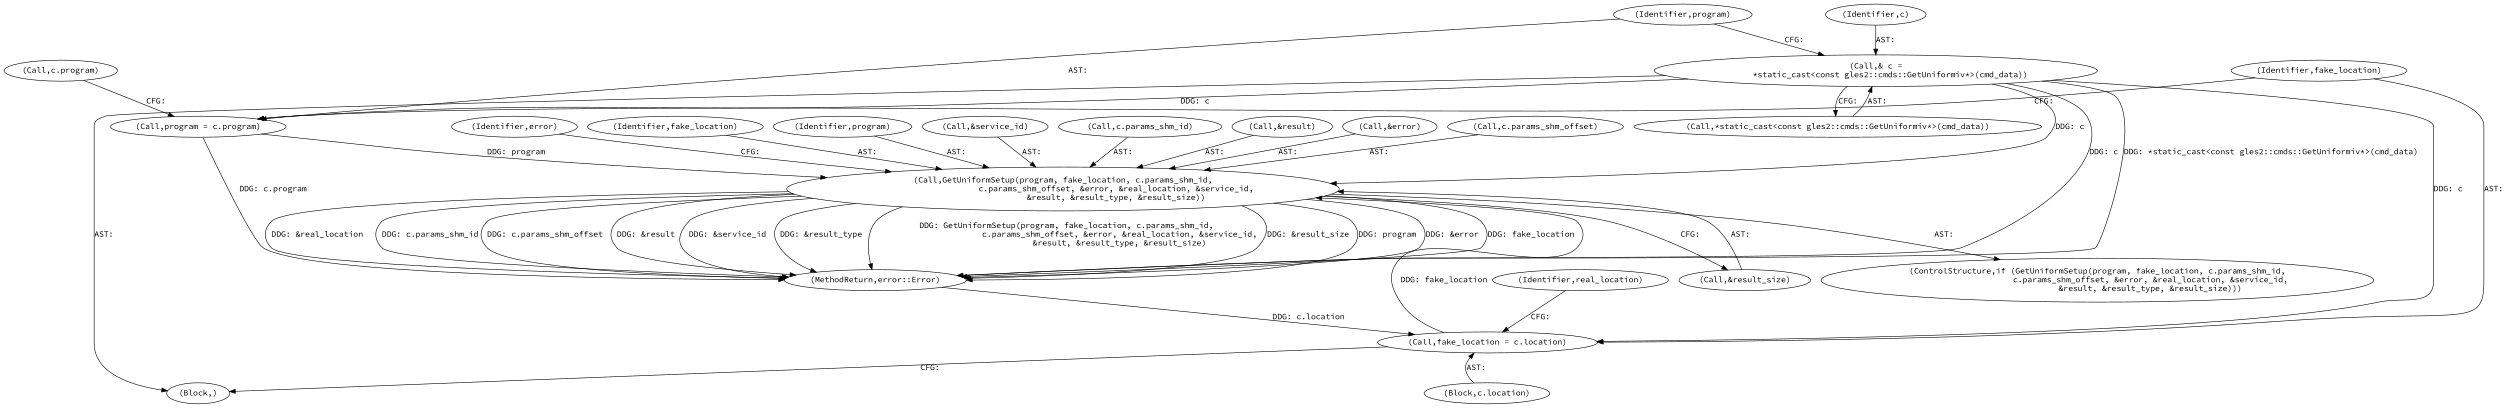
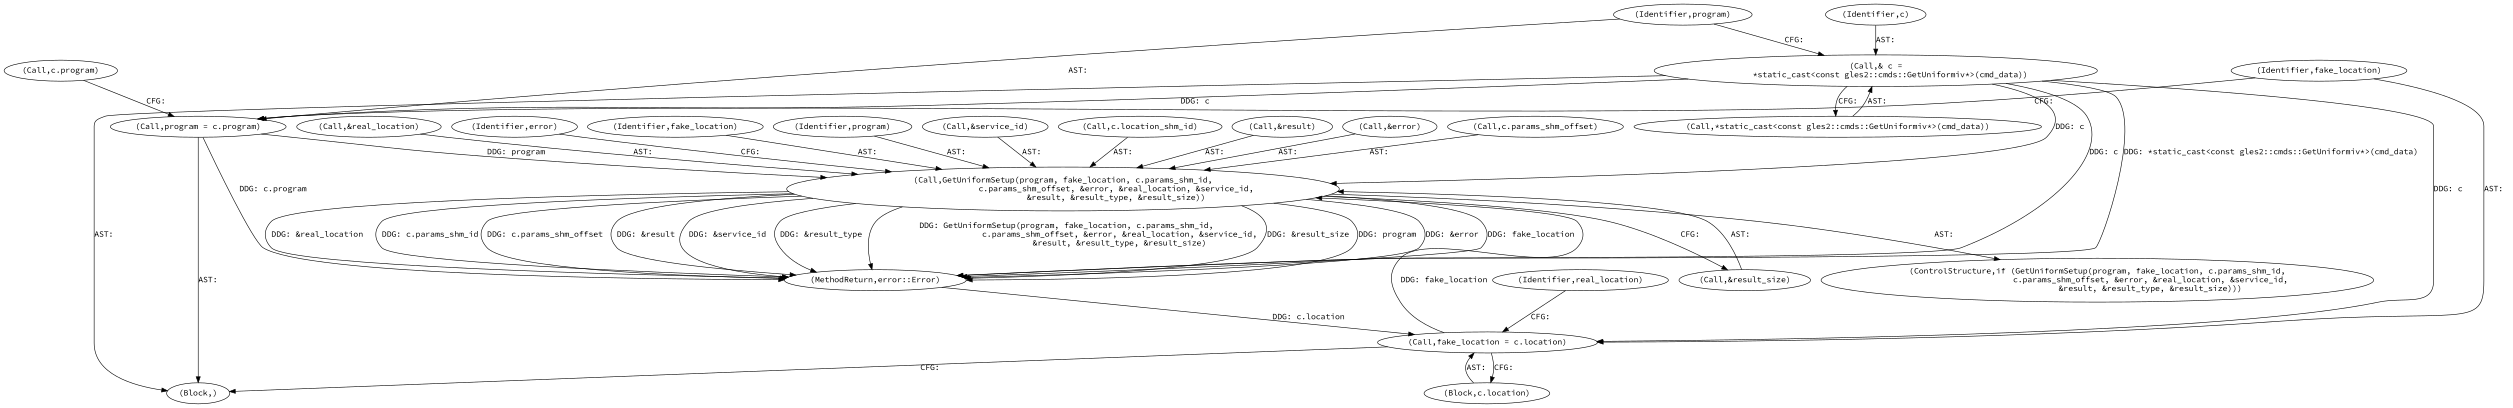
  digraph {
    fontname="Source Code Pro"
    node [fontname="Source Code Pro"]
    edge [fontname="Source Code Pro"]
    n1 [label="(Call,GetUniformSetup(program, fake_location, c.params_shm_id,\n                      c.params_shm_offset, &error, &real_location, &service_id,\n                      &result, &result_type, &result_size))"]
    n2 [label="(ControlStructure,if (GetUniformSetup(program, fake_location, c.params_shm_id,\n                      c.params_shm_offset, &error, &real_location, &service_id,\n                      &result, &result_type, &result_size)))"]
    n3 [label="(MethodReturn,error::Error)"]
    n4 [label="(Call,&result_size)"]
    n5 [label="(Call,fake_location = c.location)"]
    n6 [label="(Call,program = c.program)"]
    n7 [label="(Block,)"]
    n8 [label="(Call,c.program)"]
    n9 [label="(Call,& c =\n      *static_cast<const gles2::cmds::GetUniformiv*>(cmd_data))"]
    n10 [label="(Call,*static_cast<const gles2::cmds::GetUniformiv*>(cmd_data))"]
    n11 [label="(Block,c.location)"]
    n12 [label="(Identifier,c)"]
+   n13 [label="(Call,&real_location)"]
    n14 [label="(Identifier,error)"]
    n15 [label="(Identifier,fake_location)"]
    n16 [label="(Identifier,fake_location)"]
    n17 [label="(Identifier,program)"]
    n18 [label="(Identifier,program)"]
    n19 [label="(Call,&service_id)"]
-   n20 [label="(Call,c.params_shm_id)"]
+   n20 [label="(Call,c.location_shm_id)"]
    n21 [label="(Identifier,real_location)"]
    n22 [label="(Call,&result)"]
    n23 [label="(Call,&error)"]
    n24 [label="(Call,c.params_shm_offset)"]
    n1 -> n2 [label="AST: "]
    n1 -> n3 [label="DDG: c.params_shm_offset"]
    n1 -> n3 [label="DDG: &result"]
    n1 -> n3 [label="DDG: &service_id"]
    n1 -> n3 [label="DDG: &result_type"]
    n1 -> n3 [label="DDG: GetUniformSetup(program, fake_location, c.params_shm_id,\n                      c.params_shm_offset, &error, &real_location, &service_id,\n                      &result, &result_type, &result_size)"]
    n1 -> n3 [label="DDG: &result_size"]
    n1 -> n3 [label="DDG: program"]
    n1 -> n3 [label="DDG: &error"]
    n1 -> n3 [label="DDG: fake_location"]
    n1 -> n3 [label="DDG: &real_location"]
    n1 -> n3 [label="DDG: c.params_shm_id"]
    n1 -> n4 [label="CFG: "]
    n3 -> n5 [label="DDG: c.location"]
    n4 -> n1 [label="AST: "]
    n5 -> n1 [label="DDG: fake_location"]
    n5 -> n7 [label="CFG: "]
+   n5 -> n11 [label="CFG: "]
    n6 -> n1 [label="DDG: program"]
    n6 -> n3 [label="DDG: c.program"]
+   n6 -> n7 [label="AST: "]
    n8 -> n6 [label="CFG: "]
    n9 -> n1 [label="DDG: c"]
    n9 -> n3 [label="DDG: *static_cast<const gles2::cmds::GetUniformiv*>(cmd_data)"]
    n9 -> n3 [label="DDG: c"]
    n9 -> n5 [label="DDG: c"]
    n9 -> n6 [label="DDG: c"]
    n9 -> n7 [label="AST: "]
    n9 -> n10 [label="CFG: "]
    n10 -> n9 [label="AST: "]
    n11 -> n5 [label="AST: "]
    n12 -> n9 [label="AST: "]
+   n13 -> n1 [label="AST: "]
    n14 -> n1 [label="CFG: "]
    n15 -> n1 [label="AST: "]
    n16 -> n5 [label="AST: "]
    n16 -> n6 [label="CFG: "]
    n17 -> n6 [label="AST: "]
    n17 -> n9 [label="CFG: "]
    n18 -> n1 [label="AST: "]
    n19 -> n1 [label="AST: "]
    n20 -> n1 [label="AST: "]
    n21 -> n5 [label="CFG: "]
    n22 -> n1 [label="AST: "]
    n23 -> n1 [label="AST: "]
    n24 -> n1 [label="AST: "]
  }
